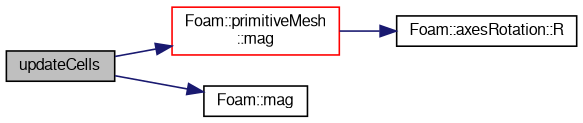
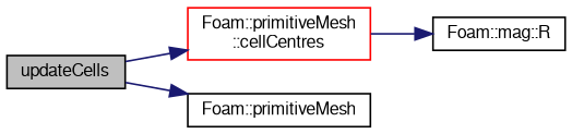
  digraph {
    rankdir=LR
    node [color=black fontname=FreeSans fontsize=10 shape=record]
    edge [color=midnightblue fontname=FreeSans fontsize=10 labelfontname=FreeSans labelfontsize=10 style=solid]
    n1 [fillcolor=grey75 fontcolor=black height=0.2 label=updateCells style=filled width=0.4]
-   n2 [color=red height=0.2 label="Foam::primitiveMesh\l::mag" width=0.4]
-   n3 [height=0.2 label="Foam::mag" width=0.4]
-   n4 [height=0.2 label="Foam::axesRotation::R" width=0.4]
+   n2 [color=red height=0.2 label="Foam::primitiveMesh\l::cellCentres" width=0.4]
+   n3 [height=0.2 label="Foam::primitiveMesh" width=0.4]
+   n4 [height=0.2 label="Foam::mag::R" width=0.4]
    n1 -> n2
    n1 -> n3
    n2 -> n4
  }
